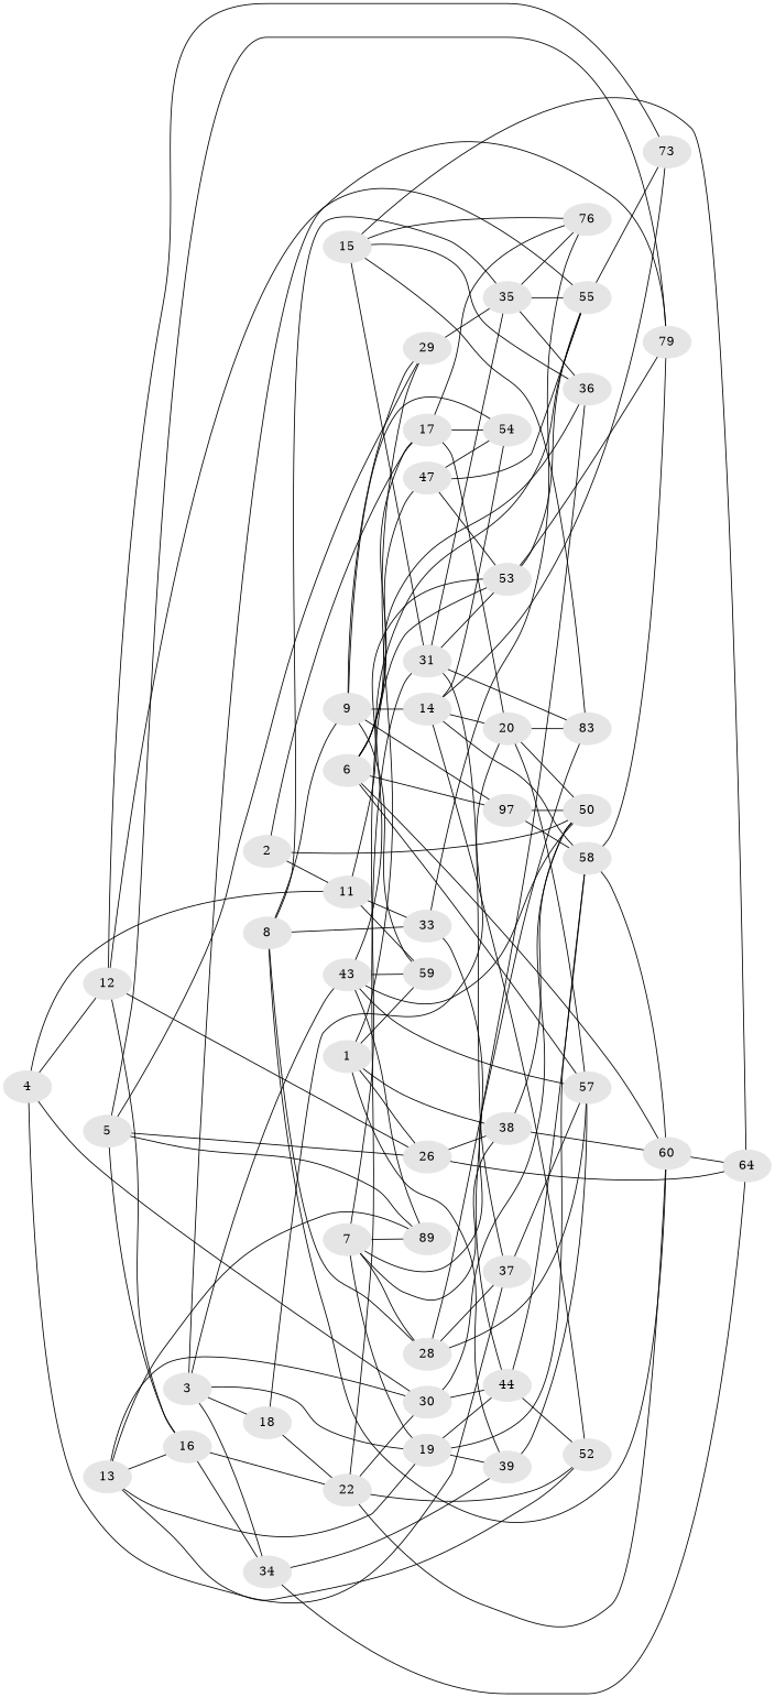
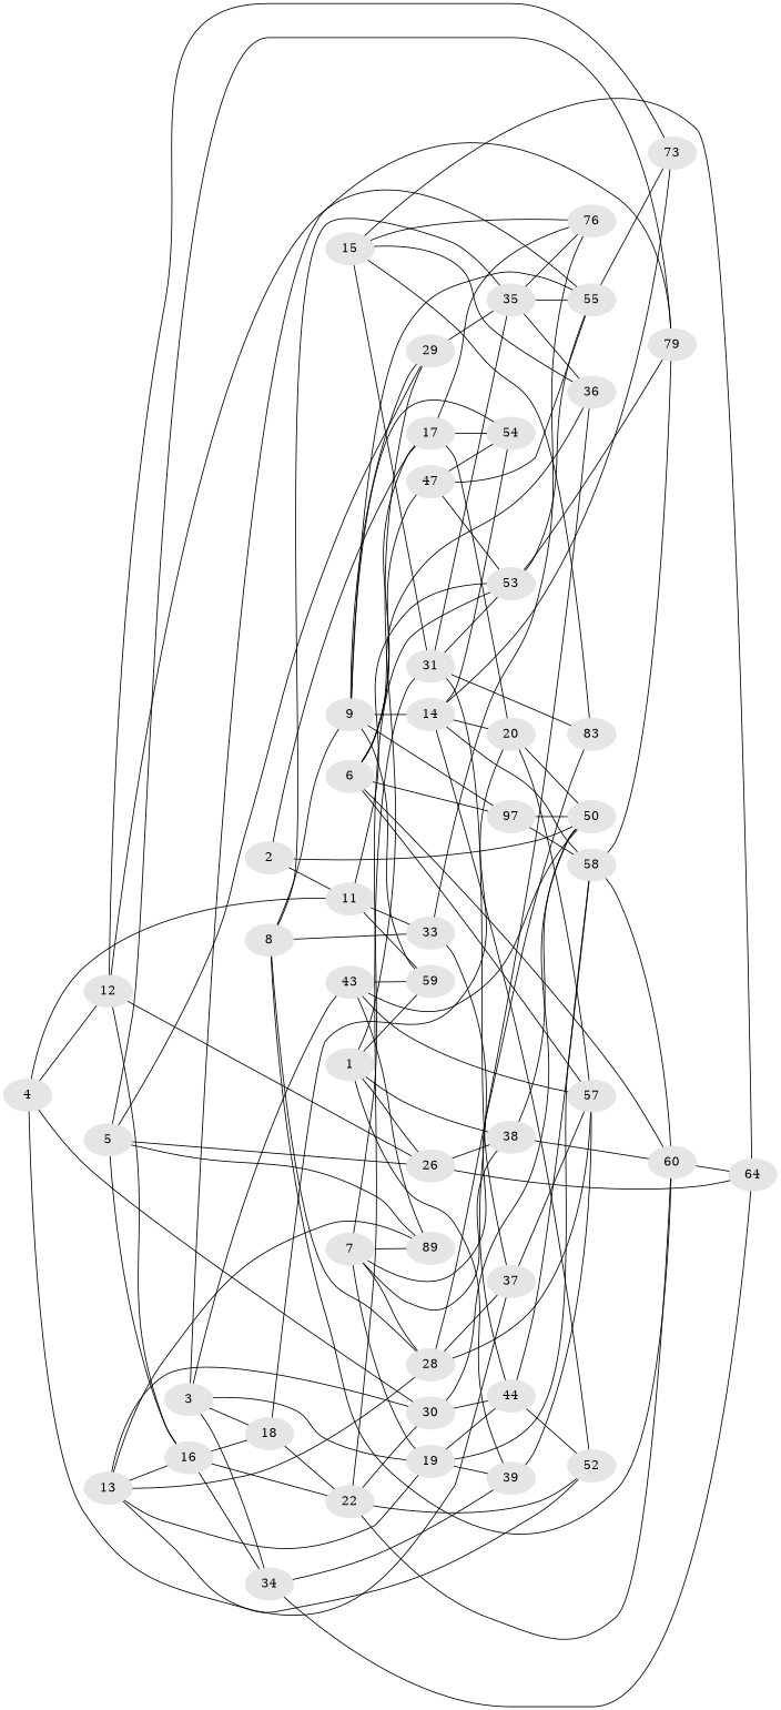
  graph {
    rankdir=LR
    node [color=gray90 style=filled]
    1 [super="+78"]
    26 [super="+68"]
    29
    38 [super="+40"]
    39
    59
    64
    35 [super="+46"]
    50 [super="+77"]
    60 [super="+81"]
    57 [super="+70"]
    11 [super="+51"]
    53 [super="+62"]
    33
    2
    17 [super="+49"]
    54
    20 [super="+45"]
    76
    3 [super="+23"]
    18
    19 [super="+84"]
    34
    43 [super="+48"]
    79
    22 [super="+65"]
    58 [super="+80"]
    44 [super="+72"]
    n29 [label=89]
    55 [super="+66"]
    4
    12 [super="+63"]
    30 [super="+32"]
    37 [super="+71"]
    16 [super="+61"]
    73
    5 [super="+25"]
    6 [super="+41"]
    n39 [label=97]
    36
    47
    7 [super="+10"]
    28 [super="+67"]
    83
    8 [super="+21"]
    9 [super="+42"]
    14 [super="+75"]
    52
    13 [super="+24"]
    15 [super="+82"]
    31 [super="+74"]
    1 -- 26
    1 -- 29
    1 -- 38 [weight=2]
    1 -- 39
    1 -- 59
    26 -- 38
    26 -- 64
    29 -- 35
    38 -- 50
    38 -- 60
    39 -- 57
    35 -- 76
    35 -- 55
    35 -- 36
    60 -- 64
    11 -- 59
    11 -- 53
    11 -- 33
    53 -- 79
    53 -- 55
    33 -- 76
    33 -- 44
    2 -- 50
    2 -- 11 [weight=2]
    2 -- 17
    17 -- 54
    17 -- 20
    17 -- 76
    20 -- 50
    20 -- 57
-   20 -- 83
    3 -- 18
    3 -- 19
    3 -- 34
    3 -- 43
    3 -- 79
    18 -- 20
    18 -- 22
    19 -- 39
    19 -- 58
    19 -- 44
    34 -- 39
    34 -- 64
    43 -- 59
    43 -- 50
    43 -- 57
    43 -- n29
-   43 -- 55
+   9 -- 55
    22 -- 60
    22 -- 30
    22 -- 52
    22 -- 31
    58 -- 60
    58 -- 79
    44 -- 58
    44 -- 52
    55 -- 73
    4 -- 11
    4 -- 12
    4 -- 30
    4 -- 37
    12 -- 26
    12 -- 55
    12 -- 16
    12 -- 73 [weight=2]
    30 -- 50
    30 -- 44 [weight=2]
    37 -- 57
+   16 -- 18
    16 -- 34
    16 -- 22
    5 -- 26 [weight=2]
    5 -- 29
    5 -- 79
    5 -- n29
    5 -- 16
    6 -- 60
    6 -- 57
    6 -- 17
    6 -- n39
    6 -- 36
    6 -- 47
    n39 -- 50
    n39 -- 58
    47 -- 53
    47 -- 54
    47 -- 55
    7 -- 38
    7 -- 53
    7 -- 19
    7 -- n29
    7 -- 28
    7 -- 83
    28 -- 57
    28 -- 37
    28 -- 36
    8 -- 35
    8 -- 60
    8 -- 33
    8 -- 28
    8 -- 9
    9 -- 29
    9 -- 59
    9 -- 54
    9 -- n39
    9 -- 14
    14 -- 54
    14 -- 20
    14 -- 58
    14 -- 73
    14 -- 52
    13 -- 19
    13 -- n29
    13 -- 30
    13 -- 16
+   13 -- 28
    13 -- 52
    15 -- 64
    15 -- 76
    15 -- 36
    15 -- 83
    15 -- 31
    31 -- 35
    31 -- 53
    31 -- 37
    31 -- 83
  }
